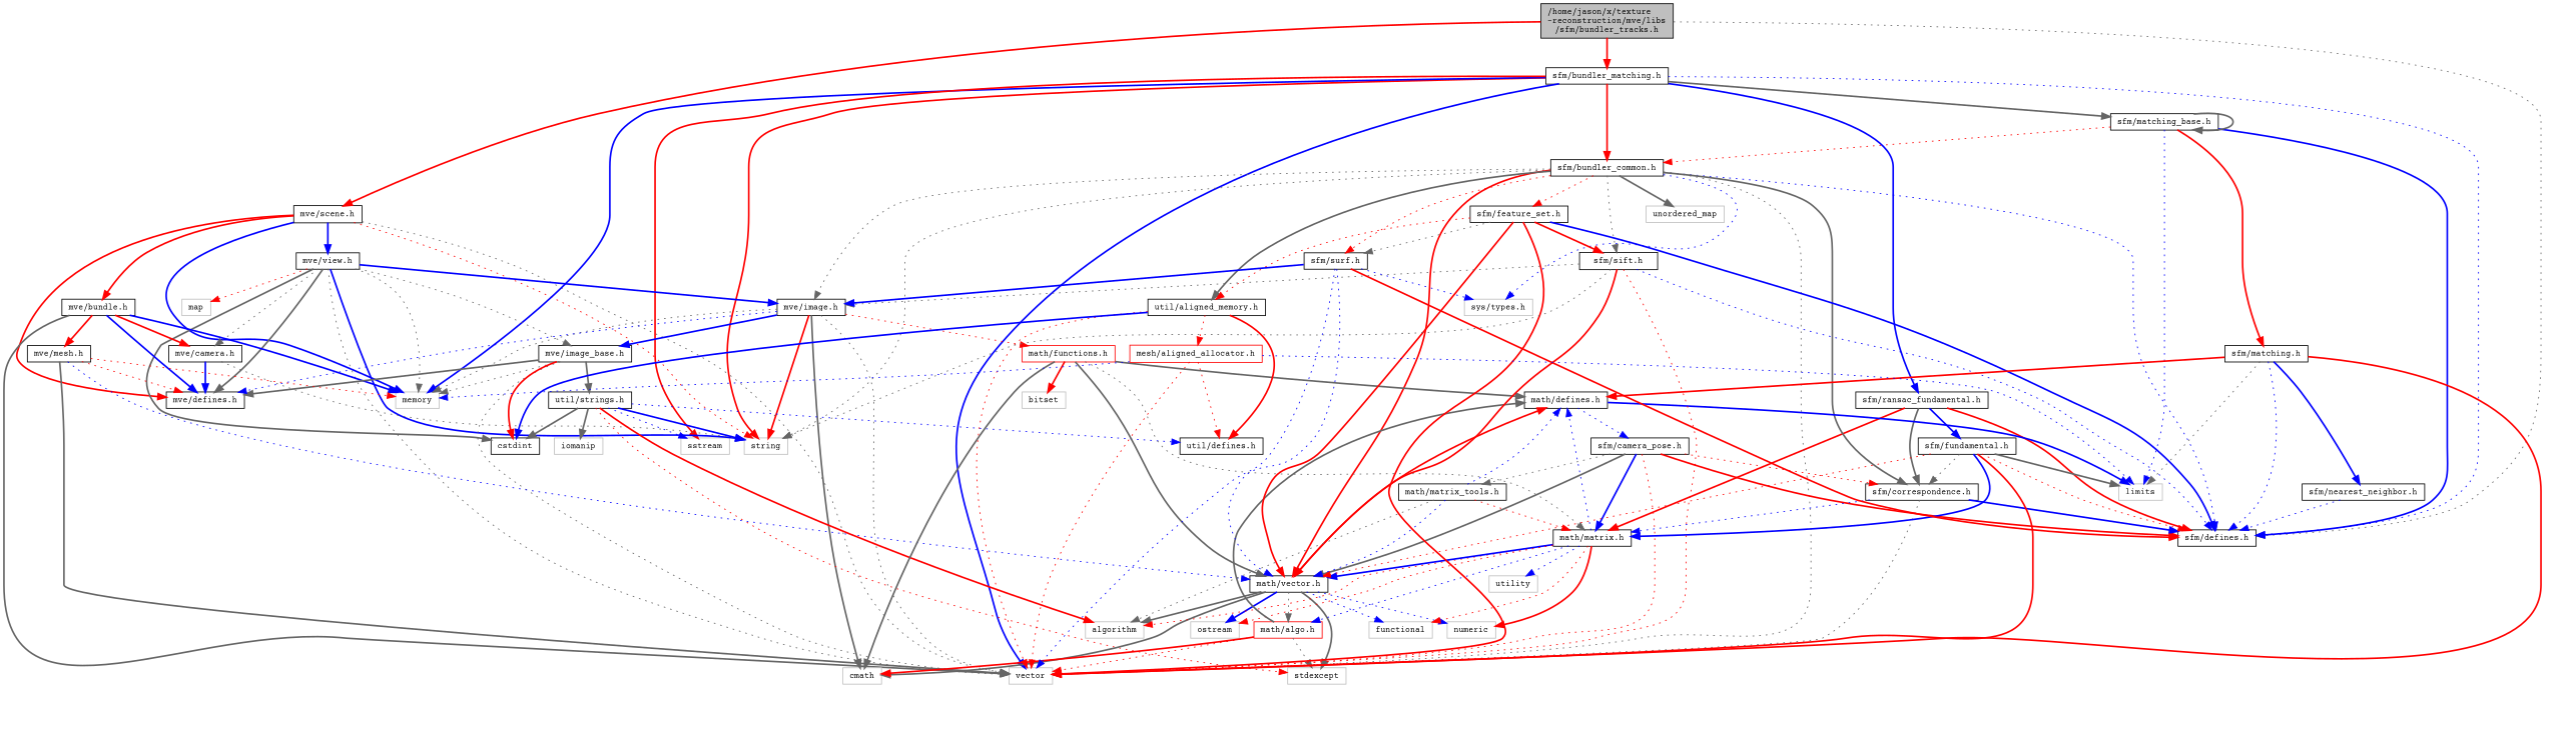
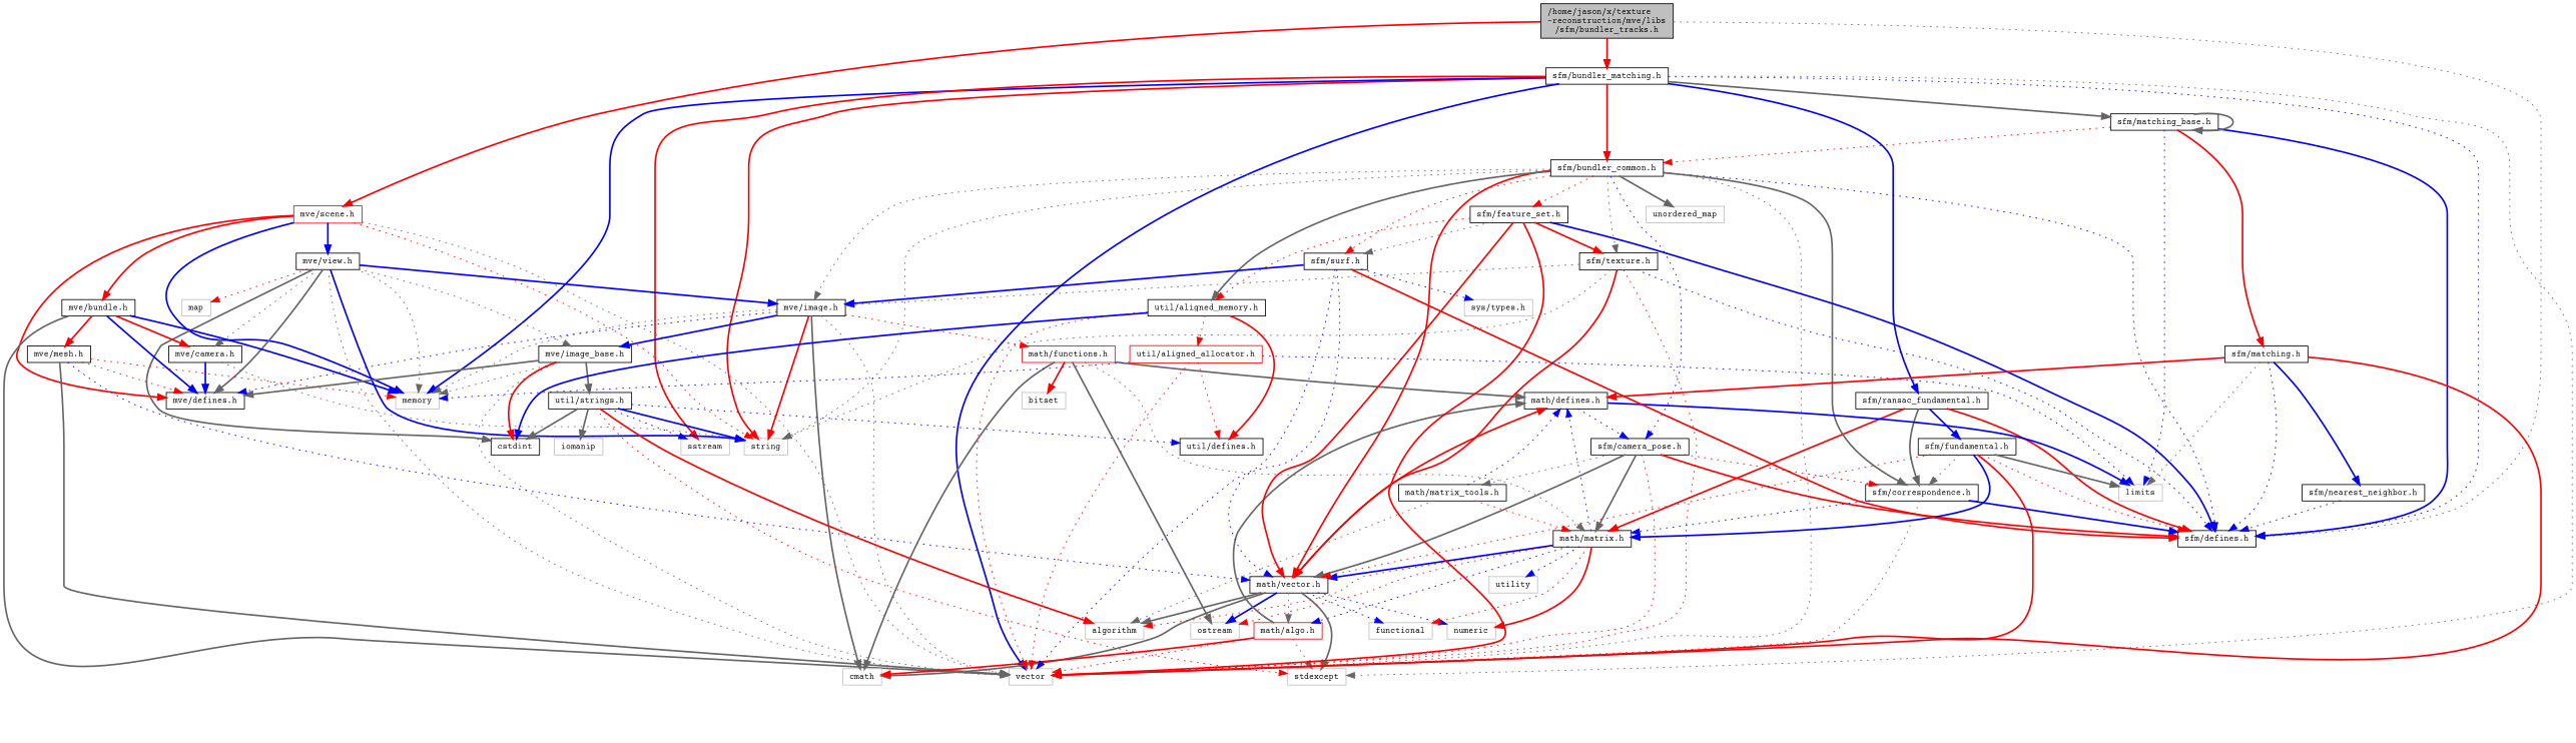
  digraph {
    fontname="Courier Prime"
    node [color=black fillcolor=white fontname="Courier Prime" fontsize=10 shape=record style=filled]
    edge [color=red fontname="Courier Prime" fontsize=10 labelfontname=FreeSans labelfontsize=10 style=bold]
    n1 [fillcolor=grey75 fontcolor=black height=0.2 label="/home/jason/x/texture\l-reconstruction/mve/libs\l/sfm/bundler_tracks.h" width=0.4]
-   n2 [height=0.2 label="mve/scene.h" width=0.4]
+   n2 [color=red height=0.2 label="mve/scene.h" width=0.4]
    n3 [height=0.2 label="sfm/bundler_matching.h" width=0.4]
    n4 [height=0.2 label="sfm/defines.h" width=0.4]
    n5 [color=grey75 height=0.2 label=vector width=0.4]
    n6 [color=grey75 height=0.2 label=string width=0.4]
    n7 [color=grey75 height=0.2 label=memory width=0.4]
    n8 [height=0.2 label="mve/defines.h" width=0.4]
    n9 [height=0.2 label="mve/view.h" width=0.4]
    n10 [height=0.2 label="mve/bundle.h" width=0.4]
    n11 [color=grey75 height=0.2 label=sstream width=0.4]
    n12 [color=grey75 height=0.2 label=stdexcept width=0.4]
    n13 [height=0.2 label="sfm/ransac_fundamental.h" width=0.4]
    n14 [height=0.2 label="sfm/bundler_common.h" width=0.4]
    n15 [height=0.2 label="sfm/matching_base.h" width=0.4]
    n16 [height=0.2 label=cstdint width=0.4]
    n17 [color=grey75 height=0.2 label=map width=0.4]
    n18 [height=0.2 label="mve/camera.h" width=0.4]
    n19 [height=0.2 label="mve/image_base.h" width=0.4]
    n20 [height=0.2 label="mve/image.h" width=0.4]
    n21 [height=0.2 label="mve/mesh.h" width=0.4]
    n22 [height=0.2 label="util/strings.h" width=0.4]
    n23 [color=red height=0.2 label="math/functions.h" width=0.4]
    n24 [color=grey75 height=0.2 label=cmath width=0.4]
    n25 [color=grey75 height=0.2 label=iomanip width=0.4]
    n26 [color=grey75 height=0.2 label=algorithm width=0.4]
    n27 [height=0.2 label="util/defines.h" width=0.4]
    n28 [color=grey75 height=0.2 label=bitset width=0.4]
    n29 [height=0.2 label="math/defines.h" width=0.4]
    n30 [height=0.2 label="math/vector.h" width=0.4]
    n31 [height=0.2 label="math/matrix.h" width=0.4]
    n32 [color=grey75 height=0.2 label=limits width=0.4]
    n33 [height=0.2 label="sfm/camera_pose.h" width=0.4]
    n34 [color=grey75 height=0.2 label=functional width=0.4]
    n35 [color=grey75 height=0.2 label=numeric width=0.4]
    n36 [color=grey75 height=0.2 label=ostream width=0.4]
    n37 [color=red height=0.2 label="math/algo.h" width=0.4]
    n38 [color=grey75 height=0.2 label=utility width=0.4]
    n39 [height=0.2 label="sfm/correspondence.h" width=0.4]
    n40 [height=0.2 label="sfm/fundamental.h" width=0.4]
    n41 [color=grey75 height=0.2 label=unordered_map width=0.4]
    n42 [height=0.2 label="util/aligned_memory.h" width=0.4]
    n43 [height=0.2 label="sfm/feature_set.h" width=0.4]
-   n44 [height=0.2 label="sfm/sift.h" width=0.4]
+   n44 [height=0.2 label="sfm/texture.h" width=0.4]
    n45 [height=0.2 label="sfm/surf.h" width=0.4]
    n46 [height=0.2 label="sfm/matching.h" width=0.4]
    n47 [height=0.2 label="math/matrix_tools.h" width=0.4]
-   n48 [color=red height=0.2 label="mesh/aligned_allocator.h" width=0.4]
+   n48 [color=red height=0.2 label="util/aligned_allocator.h" width=0.4]
    n49 [color=grey75 height=0.2 label="sys/types.h" width=0.4]
    n50 [height=0.2 label="sfm/nearest_neighbor.h" width=0.4]
    n1 -> n2
    n1 -> n3
    n1 -> n4 [color=gray40 style=dotted]
    n2 -> n5 [color=gray40 style=dotted]
    n2 -> n6 [style=dotted]
    n2 -> n7 [color=blue]
    n2 -> n8
    n2 -> n9 [color=blue]
    n2 -> n10
    n3 -> n4 [color=blue style=dotted]
    n3 -> n5 [color=blue]
    n3 -> n6
    n3 -> n7 [color=blue]
    n3 -> n11
+   n3 -> n12 [color=gray40 style=dotted]
    n3 -> n13 [color=blue]
    n3 -> n14
    n3 -> n15 [color=gray40]
    n9 -> n5 [color=gray40 style=dotted]
    n9 -> n6 [color=blue]
    n9 -> n7 [color=gray40 style=dotted]
    n9 -> n8 [color=gray40]
    n9 -> n16 [color=gray40]
    n9 -> n17 [style=dotted]
    n9 -> n18 [color=gray40 style=dotted]
    n9 -> n19 [color=gray40 style=dotted]
    n9 -> n20 [color=blue]
    n10 -> n5 [color=gray40]
    n10 -> n7 [color=blue]
    n10 -> n8 [color=blue]
    n10 -> n18
    n10 -> n21
    n13 -> n4
    n13 -> n31
    n13 -> n39 [color=gray40]
    n13 -> n40 [color=blue]
    n14 -> n4 [color=blue style=dotted]
    n14 -> n5 [color=gray40 style=dotted]
    n14 -> n6 [color=gray40 style=dotted]
    n14 -> n20 [color=gray40 style=dotted]
    n14 -> n30
-   n14 -> n49 [color=blue style=dotted]
+   n14 -> n33 [color=blue style=dotted]
    n14 -> n39 [color=gray40]
    n14 -> n41 [color=gray40]
    n14 -> n42 [color=gray40]
    n14 -> n43 [style=dotted]
    n14 -> n44 [color=gray40 style=dotted]
    n14 -> n45 [style=dotted]
    n15 -> n4 [color=blue]
    n15 -> n14 [style=dotted]
    n15 -> n15 [color=gray40]
    n15 -> n32 [color=blue style=dotted]
    n15 -> n46
    n18 -> n6 [color=gray40 style=dotted]
    n18 -> n8 [color=blue]
    n19 -> n5 [color=gray40 style=dotted]
    n19 -> n7 [color=gray40 style=dotted]
    n19 -> n8 [color=gray40]
    n19 -> n16
    n19 -> n22 [color=gray40]
    n20 -> n5 [color=gray40 style=dotted]
    n20 -> n6
    n20 -> n7 [color=gray40 style=dotted]
    n20 -> n8 [color=blue style=dotted]
    n20 -> n19 [color=blue]
    n20 -> n23 [style=dotted]
    n20 -> n24 [color=gray40]
    n21 -> n5 [color=gray40]
    n21 -> n7 [style=dotted]
    n21 -> n8 [style=dotted]
    n21 -> n30 [color=blue style=dotted]
    n22 -> n6 [color=blue]
    n22 -> n11 [color=blue style=dotted]
    n22 -> n12 [style=dotted]
    n22 -> n16 [color=gray40]
    n22 -> n25 [color=gray40]
    n22 -> n26
    n22 -> n27 [color=blue style=dotted]
    n23 -> n24 [color=gray40]
    n23 -> n28
    n23 -> n29 [color=gray40]
-   n23 -> n30 [color=gray40]
+   n23 -> n36 [color=gray40]
    n23 -> n31 [color=gray40 style=dotted]
    n29 -> n32 [color=blue]
    n29 -> n33 [color=blue style=dotted]
    n30 -> n12 [color=gray40]
    n30 -> n24 [color=gray40]
    n30 -> n26 [color=gray40]
    n30 -> n29
    n30 -> n34 [color=blue style=dotted]
    n30 -> n35 [color=blue style=dotted]
    n30 -> n36 [color=blue]
    n30 -> n37 [color=gray40 style=dotted]
    n31 -> n26 [style=dotted]
    n31 -> n29 [color=blue style=dotted]
    n31 -> n30 [color=blue]
    n31 -> n34 [style=dotted]
    n31 -> n35
    n31 -> n36 [style=dotted]
    n31 -> n37 [color=blue style=dotted]
    n31 -> n38 [color=blue style=dotted]
    n33 -> n4
    n33 -> n5 [style=dotted]
    n33 -> n30 [color=gray40]
-   n33 -> n31 [color=blue]
+   n33 -> n31 [color=gray40]
    n33 -> n39 [style=dotted]
    n33 -> n47 [color=gray40 style=dotted]
    n37 -> n5 [style=dotted]
    n37 -> n12 [color=gray40 style=dotted]
    n37 -> n24
    n37 -> n29 [color=gray40]
    n39 -> n4 [color=blue]
    n39 -> n5 [color=gray40 style=dotted]
    n39 -> n31 [color=blue style=dotted]
    n40 -> n4 [style=dotted]
    n40 -> n5
    n40 -> n30 [style=dotted]
    n40 -> n31 [color=blue]
    n40 -> n32 [color=gray40]
    n40 -> n39 [color=gray40 style=dotted]
    n42 -> n5 [style=dotted]
    n42 -> n16 [color=blue]
    n42 -> n27
    n42 -> n48 [style=dotted]
    n43 -> n4 [color=blue]
    n43 -> n5
    n43 -> n30
    n43 -> n42 [style=dotted]
    n43 -> n44
    n43 -> n45 [color=gray40 style=dotted]
    n44 -> n4 [color=blue style=dotted]
    n44 -> n5 [style=dotted]
    n44 -> n6 [color=gray40 style=dotted]
    n44 -> n20 [color=gray40 style=dotted]
    n44 -> n30
    n45 -> n4
    n45 -> n5 [color=blue style=dotted]
    n45 -> n20 [color=blue]
    n45 -> n30 [color=blue style=dotted]
    n45 -> n49 [color=blue style=dotted]
    n46 -> n4 [color=blue style=dotted]
    n46 -> n5
    n46 -> n29
    n46 -> n32 [color=gray40 style=dotted]
    n46 -> n50 [color=blue]
    n47 -> n26 [color=gray40 style=dotted]
    n47 -> n29 [color=blue style=dotted]
-   n47 -> n30 [color=blue style=dotted]
    n47 -> n31 [style=dotted]
    n48 -> n5 [style=dotted]
    n48 -> n7 [color=blue style=dotted]
    n48 -> n27 [style=dotted]
    n48 -> n32 [color=blue style=dotted]
    n50 -> n4 [color=blue style=dotted]
  }
